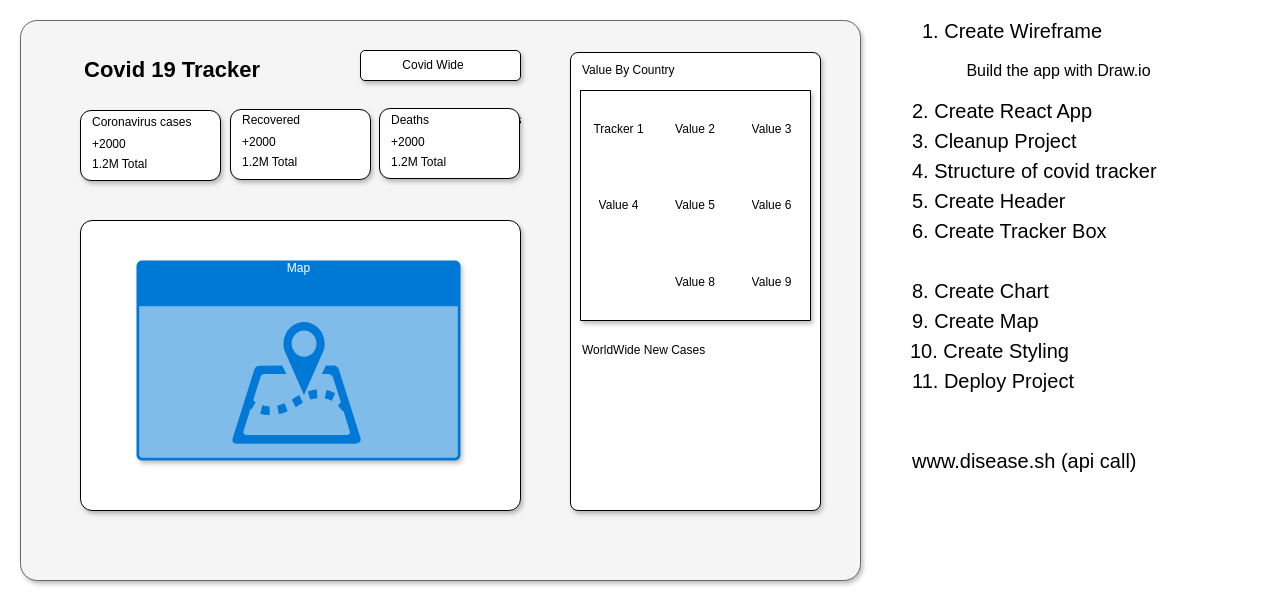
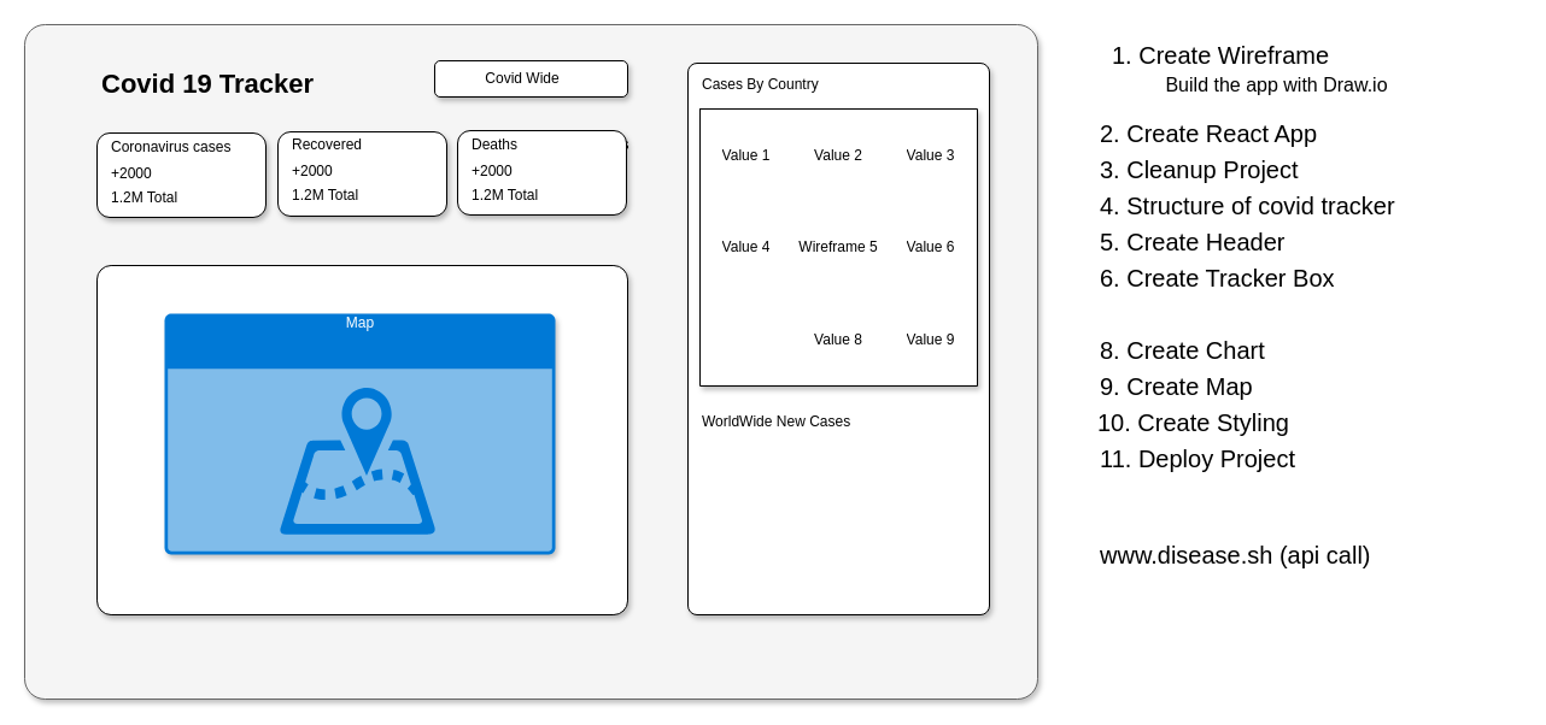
  <mxCell id="0" />
  <mxCell id="1" parent="0" />
  <mxCell id="2" value="" style="rounded=1;whiteSpace=wrap;html=1;shadow=1;sketch=0;glass=0;fillColor=#f5f5f5;strokeColor=#666666;fontColor=#333333;arcSize=3;" vertex="1" parent="1"><mxGeometry x="20" y="20" width="840" height="560" as="geometry" /></mxCell>
  <mxCell id="3" value="&lt;font style=&quot;font-size: 22px&quot;&gt;&lt;b&gt;Covid 19 Tracker&lt;/b&gt;&lt;/font&gt;" style="text;html=1;strokeColor=none;fillColor=none;align=left;verticalAlign=middle;whiteSpace=wrap;rounded=0;shadow=1;glass=0;sketch=0;" vertex="1" parent="1"><mxGeometry x="82" y="50" width="211" height="40" as="geometry" /></mxCell>
  <mxCell id="4" value="" style="rounded=1;whiteSpace=wrap;html=1;shadow=1;glass=0;sketch=0;" vertex="1" parent="1"><mxGeometry x="360" y="50" width="160" height="30" as="geometry" /></mxCell>
  <mxCell id="5" value="Covid Wide" style="text;html=1;strokeColor=none;fillColor=none;align=center;verticalAlign=middle;whiteSpace=wrap;rounded=0;shadow=1;glass=0;sketch=0;" vertex="1" parent="1"><mxGeometry x="390" y="55" width="86" height="20" as="geometry" /></mxCell>
  <mxCell id="6" value="" style="rounded=1;whiteSpace=wrap;html=1;shadow=1;glass=0;sketch=0;" vertex="1" parent="1"><mxGeometry x="80" y="110" width="140" height="70" as="geometry" /></mxCell>
  <mxCell id="7" value="Coronavirus cases" style="text;html=1;strokeColor=none;fillColor=none;align=left;verticalAlign=middle;whiteSpace=wrap;rounded=0;shadow=1;glass=0;sketch=0;" vertex="1" parent="1"><mxGeometry x="90" y="112" width="120" height="20" as="geometry" /></mxCell>
  <mxCell id="8" value="+2000" style="text;html=1;strokeColor=none;fillColor=none;align=left;verticalAlign=middle;whiteSpace=wrap;rounded=0;shadow=1;glass=0;sketch=0;" vertex="1" parent="1"><mxGeometry x="90" y="134" width="120" height="20" as="geometry" /></mxCell>
  <mxCell id="9" value="1.2M Total" style="text;html=1;strokeColor=none;fillColor=none;align=left;verticalAlign=middle;whiteSpace=wrap;rounded=0;shadow=1;glass=0;sketch=0;" vertex="1" parent="1"><mxGeometry x="90" y="154" width="120" height="20" as="geometry" /></mxCell>
  <mxCell id="10" value="Coronavirus cases" style="text;html=1;strokeColor=none;fillColor=none;align=left;verticalAlign=middle;whiteSpace=wrap;rounded=0;shadow=1;glass=0;sketch=0;" vertex="1" parent="1"><mxGeometry x="256" y="111" width="120" height="20" as="geometry" /></mxCell>
  <mxCell id="11" value="+2000" style="text;html=1;strokeColor=none;fillColor=none;align=left;verticalAlign=middle;whiteSpace=wrap;rounded=0;shadow=1;glass=0;sketch=0;" vertex="1" parent="1"><mxGeometry x="256" y="133" width="120" height="20" as="geometry" /></mxCell>
  <mxCell id="12" value="1.2M Total" style="text;html=1;strokeColor=none;fillColor=none;align=left;verticalAlign=middle;whiteSpace=wrap;rounded=0;shadow=1;glass=0;sketch=0;" vertex="1" parent="1"><mxGeometry x="256" y="153" width="120" height="20" as="geometry" /></mxCell>
  <mxCell id="13" value="" style="rounded=1;whiteSpace=wrap;html=1;shadow=1;glass=0;sketch=0;" vertex="1" parent="1"><mxGeometry x="230" y="109" width="140" height="70" as="geometry" /></mxCell>
  <mxCell id="14" value="Coronavirus cases" style="text;html=1;strokeColor=none;fillColor=none;align=left;verticalAlign=middle;whiteSpace=wrap;rounded=0;shadow=1;glass=0;sketch=0;" vertex="1" parent="1"><mxGeometry x="420" y="110" width="120" height="20" as="geometry" /></mxCell>
  <mxCell id="15" value="+2000" style="text;html=1;strokeColor=none;fillColor=none;align=left;verticalAlign=middle;whiteSpace=wrap;rounded=0;shadow=1;glass=0;sketch=0;" vertex="1" parent="1"><mxGeometry x="420" y="132" width="120" height="20" as="geometry" /></mxCell>
  <mxCell id="16" value="1.2M Total" style="text;html=1;strokeColor=none;fillColor=none;align=left;verticalAlign=middle;whiteSpace=wrap;rounded=0;shadow=1;glass=0;sketch=0;" vertex="1" parent="1"><mxGeometry x="420" y="152" width="120" height="20" as="geometry" /></mxCell>
  <mxCell id="17" value="" style="rounded=1;whiteSpace=wrap;html=1;shadow=1;glass=0;sketch=0;" vertex="1" parent="1"><mxGeometry x="379" y="108" width="140" height="70" as="geometry" /></mxCell>
  <mxCell id="18" value="Recovered" style="text;html=1;strokeColor=none;fillColor=none;align=left;verticalAlign=middle;whiteSpace=wrap;rounded=0;shadow=1;glass=0;sketch=0;" vertex="1" parent="1"><mxGeometry x="240" y="110" width="120" height="20" as="geometry" /></mxCell>
  <mxCell id="19" value="+2000" style="text;html=1;strokeColor=none;fillColor=none;align=left;verticalAlign=middle;whiteSpace=wrap;rounded=0;shadow=1;glass=0;sketch=0;" vertex="1" parent="1"><mxGeometry x="240" y="132" width="120" height="20" as="geometry" /></mxCell>
  <mxCell id="20" value="1.2M Total" style="text;html=1;strokeColor=none;fillColor=none;align=left;verticalAlign=middle;whiteSpace=wrap;rounded=0;shadow=1;glass=0;sketch=0;" vertex="1" parent="1"><mxGeometry x="240" y="152" width="120" height="20" as="geometry" /></mxCell>
  <mxCell id="21" value="Deaths" style="text;html=1;strokeColor=none;fillColor=none;align=left;verticalAlign=middle;whiteSpace=wrap;rounded=0;shadow=1;glass=0;sketch=0;" vertex="1" parent="1"><mxGeometry x="389" y="110" width="120" height="20" as="geometry" /></mxCell>
  <mxCell id="22" value="+2000" style="text;html=1;strokeColor=none;fillColor=none;align=left;verticalAlign=middle;whiteSpace=wrap;rounded=0;shadow=1;glass=0;sketch=0;" vertex="1" parent="1"><mxGeometry x="389" y="132" width="120" height="20" as="geometry" /></mxCell>
  <mxCell id="23" value="1.2M Total" style="text;html=1;strokeColor=none;fillColor=none;align=left;verticalAlign=middle;whiteSpace=wrap;rounded=0;shadow=1;glass=0;sketch=0;" vertex="1" parent="1"><mxGeometry x="389" y="152" width="120" height="20" as="geometry" /></mxCell>
  <mxCell id="24" value="" style="rounded=1;whiteSpace=wrap;html=1;shadow=1;glass=0;sketch=0;arcSize=4;" vertex="1" parent="1"><mxGeometry x="80" y="220" width="440" height="290" as="geometry" /></mxCell>
  <mxCell id="25" value="Map" style="html=1;strokeColor=none;fillColor=#0079D6;labelPosition=center;verticalLabelPosition=middle;verticalAlign=top;align=center;fontSize=12;outlineConnect=0;spacingTop=-6;fontColor=#FFFFFF;shape=mxgraph.sitemap.map;shadow=1;glass=0;sketch=0;" vertex="1" parent="1"><mxGeometry x="136" y="260" width="324" height="200" as="geometry" /></mxCell>
  <mxCell id="26" value="" style="rounded=1;whiteSpace=wrap;html=1;shadow=1;glass=0;sketch=0;arcSize=3;" vertex="1" parent="1"><mxGeometry x="570" y="52" width="250" height="458" as="geometry" /></mxCell>
- <mxCell id="27" value="Value By Country" style="text;html=1;strokeColor=none;fillColor=none;align=left;verticalAlign=middle;whiteSpace=wrap;rounded=0;shadow=1;glass=0;sketch=0;" vertex="1" parent="1"><mxGeometry x="580" y="60" width="190" height="20" as="geometry" /></mxCell>
+ <mxCell id="27" value="Cases By Country" style="text;html=1;strokeColor=none;fillColor=none;align=left;verticalAlign=middle;whiteSpace=wrap;rounded=0;shadow=1;glass=0;sketch=0;" vertex="1" parent="1"><mxGeometry x="580" y="60" width="190" height="20" as="geometry" /></mxCell>
  <mxCell id="28" value="WorldWide New Cases" style="text;html=1;strokeColor=none;fillColor=none;align=left;verticalAlign=middle;whiteSpace=wrap;rounded=0;shadow=1;glass=0;sketch=0;" vertex="1" parent="1"><mxGeometry x="580" y="340" width="190" height="20" as="geometry" /></mxCell>
  <mxCell id="29" value="" style="shape=image;html=1;verticalAlign=top;verticalLabelPosition=bottom;labelBackgroundColor=#ffffff;imageAspect=0;aspect=fixed;image=https://cdn2.iconfinder.com/data/icons/3d-infographics/512/4-128.png;shadow=1;glass=0;sketch=0;" vertex="1" parent="1"><mxGeometry x="606" y="360" width="140" height="140" as="geometry" /></mxCell>
  <mxCell id="30" value="" style="shape=table;html=1;whiteSpace=wrap;startSize=0;container=1;collapsible=0;childLayout=tableLayout;columnLines=0;rowLines=0;shadow=1;glass=0;sketch=0;" vertex="1" parent="1"><mxGeometry x="580" y="90" width="230" height="230" as="geometry" /></mxCell>
  <mxCell id="31" value="" style="shape=partialRectangle;html=1;whiteSpace=wrap;collapsible=0;dropTarget=0;pointerEvents=0;fillColor=none;top=0;left=0;bottom=0;right=0;points=[[0,0.5],[1,0.5]];portConstraint=eastwest;" vertex="1" parent="30"><mxGeometry width="230" height="77" as="geometry" /></mxCell>
- <mxCell id="32" value="Tracker 1" style="shape=partialRectangle;html=1;whiteSpace=wrap;connectable=0;fillColor=none;top=0;left=0;bottom=0;right=0;overflow=hidden;" vertex="1" parent="31"><mxGeometry width="77" height="77" as="geometry" /></mxCell>
+ <mxCell id="32" value="Value 1" style="shape=partialRectangle;html=1;whiteSpace=wrap;connectable=0;fillColor=none;top=0;left=0;bottom=0;right=0;overflow=hidden;" vertex="1" parent="31"><mxGeometry width="77" height="77" as="geometry" /></mxCell>
  <mxCell id="33" value="Value 2" style="shape=partialRectangle;html=1;whiteSpace=wrap;connectable=0;fillColor=none;top=0;left=0;bottom=0;right=0;overflow=hidden;" vertex="1" parent="31"><mxGeometry x="77" width="76" height="77" as="geometry" /></mxCell>
  <mxCell id="34" value="Value 3" style="shape=partialRectangle;html=1;whiteSpace=wrap;connectable=0;fillColor=none;top=0;left=0;bottom=0;right=0;overflow=hidden;" vertex="1" parent="31"><mxGeometry x="153" width="77" height="77" as="geometry" /></mxCell>
  <mxCell id="35" value="" style="shape=partialRectangle;html=1;whiteSpace=wrap;collapsible=0;dropTarget=0;pointerEvents=0;fillColor=none;top=0;left=0;bottom=0;right=0;points=[[0,0.5],[1,0.5]];portConstraint=eastwest;" vertex="1" parent="30"><mxGeometry y="77" width="230" height="76" as="geometry" /></mxCell>
  <mxCell id="36" value="Value 4" style="shape=partialRectangle;html=1;whiteSpace=wrap;connectable=0;fillColor=none;top=0;left=0;bottom=0;right=0;overflow=hidden;" vertex="1" parent="35"><mxGeometry width="77" height="76" as="geometry" /></mxCell>
- <mxCell id="37" value="Value 5" style="shape=partialRectangle;html=1;whiteSpace=wrap;connectable=0;fillColor=none;top=0;left=0;bottom=0;right=0;overflow=hidden;" vertex="1" parent="35"><mxGeometry x="77" width="76" height="76" as="geometry" /></mxCell>
+ <mxCell id="37" value="Wireframe 5" style="shape=partialRectangle;html=1;whiteSpace=wrap;connectable=0;fillColor=none;top=0;left=0;bottom=0;right=0;overflow=hidden;" vertex="1" parent="35"><mxGeometry x="77" width="76" height="76" as="geometry" /></mxCell>
  <mxCell id="38" value="Value 6" style="shape=partialRectangle;html=1;whiteSpace=wrap;connectable=0;fillColor=none;top=0;left=0;bottom=0;right=0;overflow=hidden;" vertex="1" parent="35"><mxGeometry x="153" width="77" height="76" as="geometry" /></mxCell>
  <mxCell id="39" value="" style="shape=partialRectangle;html=1;whiteSpace=wrap;collapsible=0;dropTarget=0;pointerEvents=0;fillColor=none;top=0;left=0;bottom=0;right=0;points=[[0,0.5],[1,0.5]];portConstraint=eastwest;" vertex="1" parent="30"><mxGeometry y="153" width="230" height="77" as="geometry" /></mxCell>
  <mxCell id="40" value="Value 8" style="shape=partialRectangle;html=1;whiteSpace=wrap;connectable=0;fillColor=none;top=0;left=0;bottom=0;right=0;overflow=hidden;" vertex="1" parent="39"><mxGeometry x="77" width="76" height="77" as="geometry" /></mxCell>
  <mxCell id="41" value="Value 9" style="shape=partialRectangle;html=1;whiteSpace=wrap;connectable=0;fillColor=none;top=0;left=0;bottom=0;right=0;overflow=hidden;" vertex="1" parent="39"><mxGeometry x="153" width="77" height="77" as="geometry" /></mxCell>
- <mxCell id="42" value="&lt;font style=&quot;font-size: 20px&quot;&gt;1. Create Wireframe&lt;/font&gt;" style="text;html=1;strokeColor=none;fillColor=none;align=left;verticalAlign=middle;whiteSpace=wrap;rounded=0;shadow=1;glass=0;sketch=0;" vertex="1" parent="1"><mxGeometry x="920" y="20" width="300" height="20" as="geometry" /></mxCell>
+ <mxCell id="42" value="&lt;font style=&quot;font-size: 20px&quot;&gt;1. Create Wireframe&lt;/font&gt;" style="text;html=1;strokeColor=none;fillColor=none;align=left;verticalAlign=middle;whiteSpace=wrap;rounded=0;shadow=1;glass=0;sketch=0;" vertex="1" parent="1"><mxGeometry x="920" y="35" width="300" height="20" as="geometry" /></mxCell>
  <mxCell id="43" value="&lt;font style=&quot;font-size: 16px&quot;&gt;&amp;nbsp;Build the app with Draw.io&amp;nbsp;&lt;/font&gt;" style="text;html=1;strokeColor=none;fillColor=none;align=left;verticalAlign=middle;whiteSpace=wrap;rounded=0;shadow=1;glass=0;sketch=0;" vertex="1" parent="1"><mxGeometry x="960" y="60" width="300" height="20" as="geometry" /></mxCell>
  <mxCell id="44" value="&lt;font style=&quot;font-size: 20px&quot;&gt;2. Create React App&lt;/font&gt;" style="text;html=1;strokeColor=none;fillColor=none;align=left;verticalAlign=middle;whiteSpace=wrap;rounded=0;shadow=1;glass=0;sketch=0;" vertex="1" parent="1"><mxGeometry x="910" y="99.5" width="300" height="20" as="geometry" /></mxCell>
  <mxCell id="45" value="&lt;font style=&quot;font-size: 20px&quot;&gt;3. Cleanup Project&lt;/font&gt;" style="text;html=1;strokeColor=none;fillColor=none;align=left;verticalAlign=middle;whiteSpace=wrap;rounded=0;shadow=1;glass=0;sketch=0;" vertex="1" parent="1"><mxGeometry x="910" y="130" width="300" height="20" as="geometry" /></mxCell>
  <mxCell id="46" value="&lt;span style=&quot;font-size: 20px&quot;&gt;4. Structure of covid tracker&lt;/span&gt;" style="text;html=1;strokeColor=none;fillColor=none;align=left;verticalAlign=middle;whiteSpace=wrap;rounded=0;shadow=1;glass=0;sketch=0;" vertex="1" parent="1"><mxGeometry x="910" y="160" width="300" height="20" as="geometry" /></mxCell>
  <mxCell id="47" value="&lt;font style=&quot;font-size: 20px&quot;&gt;5. Create Header&lt;/font&gt;" style="text;html=1;strokeColor=none;fillColor=none;align=left;verticalAlign=middle;whiteSpace=wrap;rounded=0;shadow=1;glass=0;sketch=0;" vertex="1" parent="1"><mxGeometry x="910" y="190" width="300" height="20" as="geometry" /></mxCell>
  <mxCell id="48" value="&lt;font style=&quot;font-size: 20px&quot;&gt;6. Create Tracker Box&lt;/font&gt;" style="text;html=1;strokeColor=none;fillColor=none;align=left;verticalAlign=middle;whiteSpace=wrap;rounded=0;shadow=1;glass=0;sketch=0;" vertex="1" parent="1"><mxGeometry x="910" y="220" width="300" height="20" as="geometry" /></mxCell>
  <mxCell id="49" value="&lt;font style=&quot;font-size: 20px&quot;&gt;8. Create Chart&lt;/font&gt;" style="text;html=1;strokeColor=none;fillColor=none;align=left;verticalAlign=middle;whiteSpace=wrap;rounded=0;shadow=1;glass=0;sketch=0;" vertex="1" parent="1"><mxGeometry x="910" y="280" width="300" height="20" as="geometry" /></mxCell>
  <mxCell id="50" value="&lt;font style=&quot;font-size: 20px&quot;&gt;9. Create Map&lt;/font&gt;" style="text;html=1;strokeColor=none;fillColor=none;align=left;verticalAlign=middle;whiteSpace=wrap;rounded=0;shadow=1;glass=0;sketch=0;" vertex="1" parent="1"><mxGeometry x="910" y="310" width="300" height="20" as="geometry" /></mxCell>
  <mxCell id="51" value="&lt;font style=&quot;font-size: 20px&quot;&gt;10. Create Styling&lt;/font&gt;" style="text;html=1;strokeColor=none;fillColor=none;align=left;verticalAlign=middle;whiteSpace=wrap;rounded=0;shadow=1;glass=0;sketch=0;" vertex="1" parent="1"><mxGeometry x="908" y="340" width="300" height="20" as="geometry" /></mxCell>
  <mxCell id="52" value="&lt;font style=&quot;font-size: 20px&quot;&gt;11. Deploy Project&lt;/font&gt;" style="text;html=1;strokeColor=none;fillColor=none;align=left;verticalAlign=middle;whiteSpace=wrap;rounded=0;shadow=1;glass=0;sketch=0;" vertex="1" parent="1"><mxGeometry x="910" y="370" width="300" height="20" as="geometry" /></mxCell>
  <mxCell id="53" value="&lt;font style=&quot;font-size: 20px&quot;&gt;www.disease.sh (api call)&lt;/font&gt;" style="text;html=1;strokeColor=none;fillColor=none;align=left;verticalAlign=middle;whiteSpace=wrap;rounded=0;shadow=1;glass=0;sketch=0;" vertex="1" parent="1"><mxGeometry x="910" y="450" width="300" height="20" as="geometry" /></mxCell>
